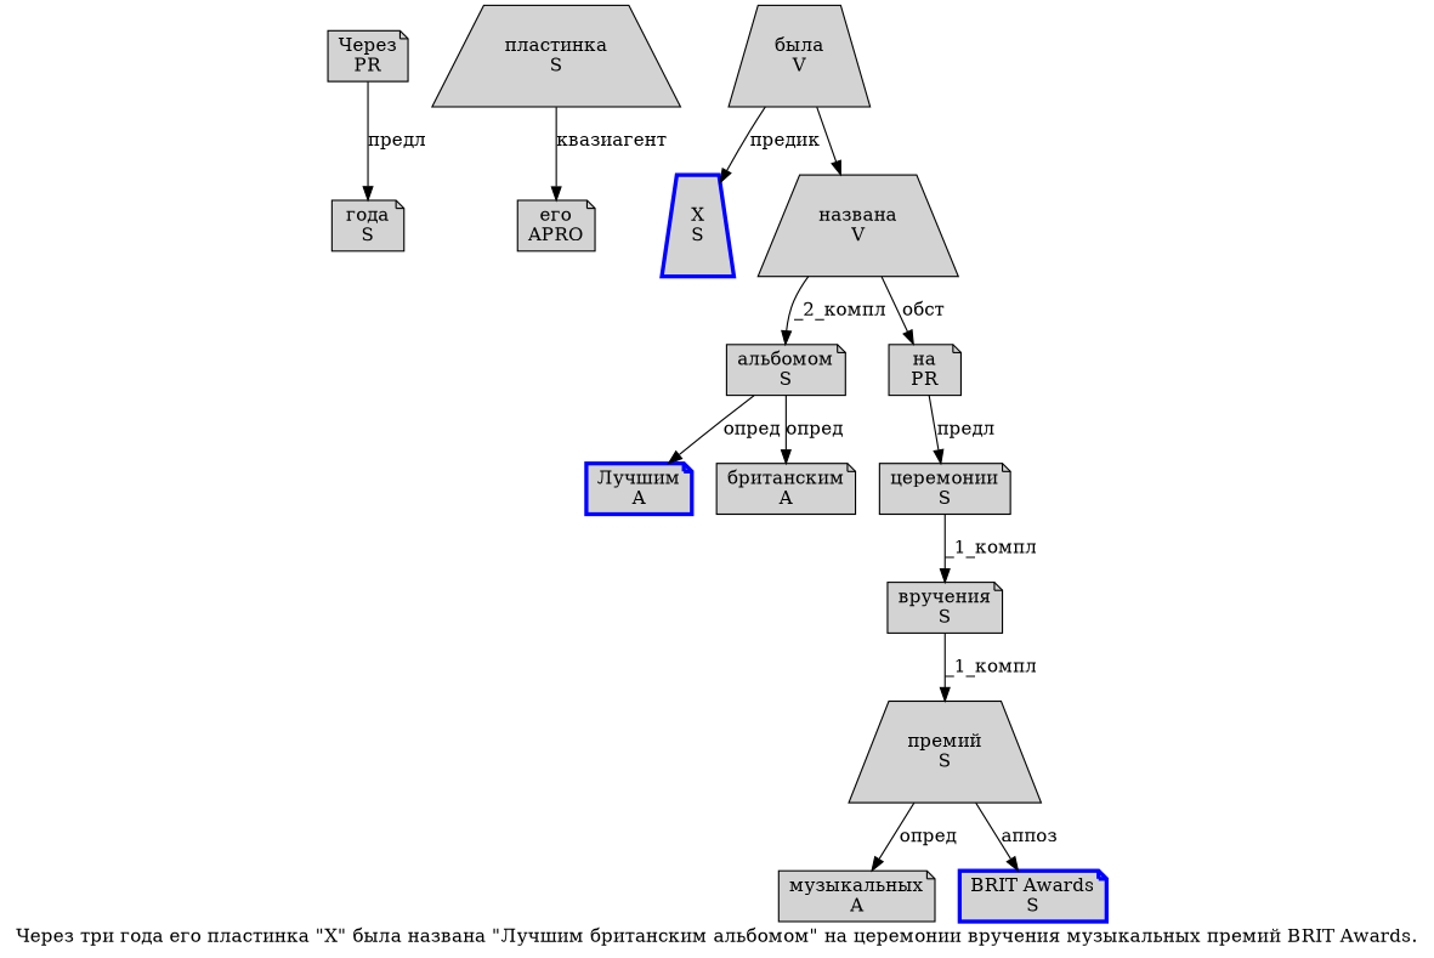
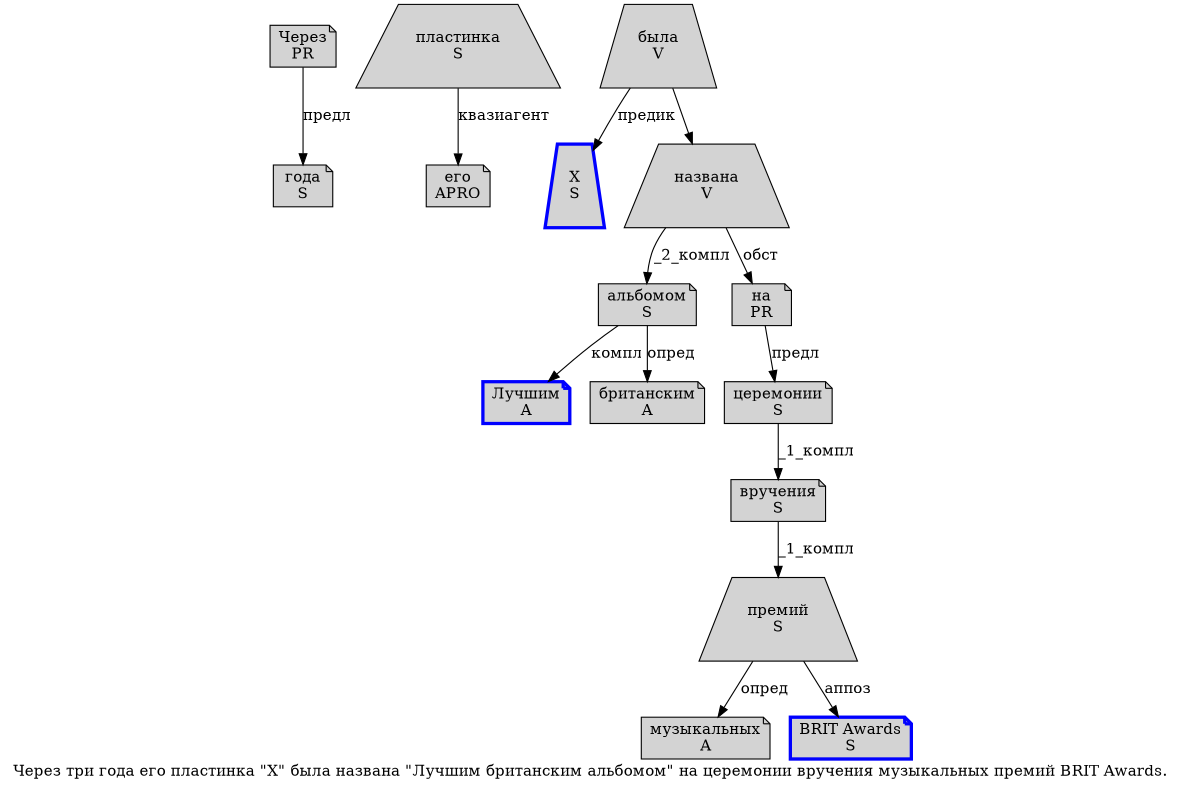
  digraph {
    label="Через три года его пластинка \"X\" была названа \"Лучшим британским альбомом\" на церемонии вручения музыкальных премий BRIT Awards."
    node [fillcolor=lightgray penwidth=1 shape=note style=filled]
    n1 [label="Через\nPR"]
    n2 [label="года\nS"]
    n3 [label="его\nAPRO"]
    n4 [label="пластинка\nS" shape=trapezium]
    n5 [color=blue label="X\nS" penwidth=3 shape=trapezium]
    n6 [label="была\nV" shape=trapezium]
    n7 [label="названа\nV" shape=trapezium]
    n8 [label="альбомом\nS"]
    n9 [label="на\nPR"]
    n10 [color=blue label="Лучшим\nA" penwidth=3]
    n11 [label="британским\nA"]
    n12 [label="церемонии\nS"]
    n13 [label="вручения\nS"]
    n14 [label="премий\nS" shape=trapezium]
    n15 [label="музыкальных\nA"]
    n16 [color=blue label="BRIT Awards\nS" penwidth=3]
    n1 -> n2 [label="предл"]
    n4 -> n3 [label="квазиагент"]
    n6 -> n5 [label="предик"]
    n6 -> n7
    n7 -> n8 [label="_2_компл"]
    n7 -> n9 [label="обст"]
-   n8 -> n10 [label="опред"]
+   n8 -> n10 [label="компл"]
    n8 -> n11 [label="опред"]
    n9 -> n12 [label="предл"]
    n12 -> n13 [label="_1_компл"]
    n13 -> n14 [label="_1_компл"]
    n14 -> n15 [label="опред"]
    n14 -> n16 [label="аппоз"]
  }
